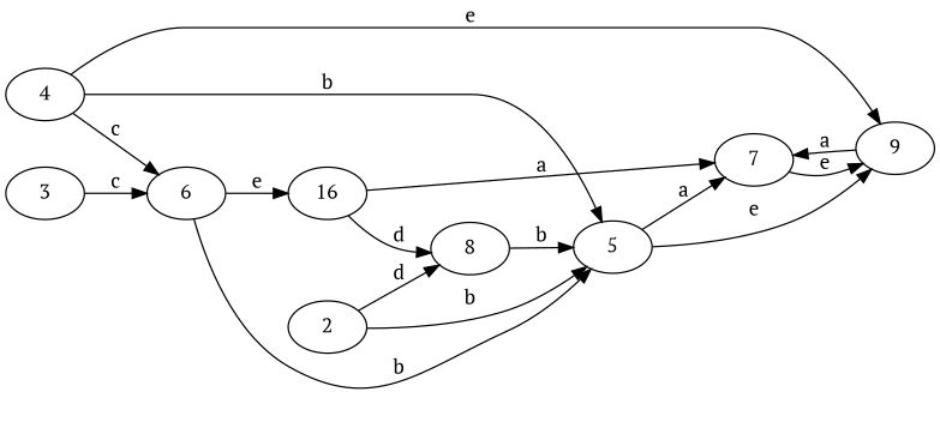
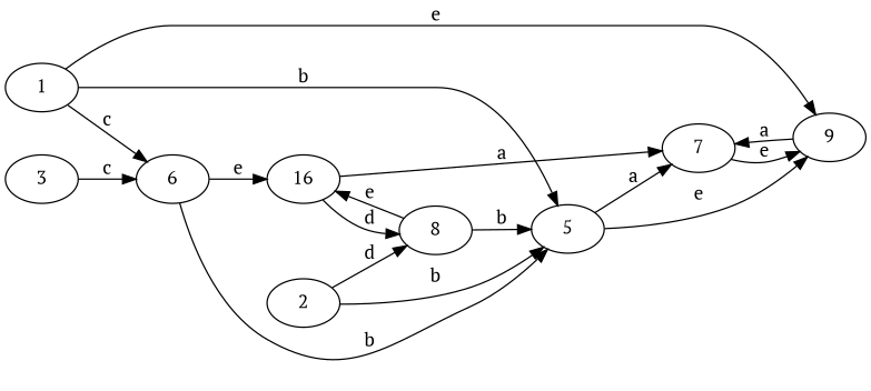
  strict digraph {
    fontname="PT Serif"
    rankdir=LR
    node [fontname="PT Serif"]
    edge [fontname="PT Serif"]
    3
    6
    5
    n4 [label=16]
    n5 [label=7]
    9
    8
-   1 [label=4]
+   1
    2
    3 -> 6 [label=c]
    6 -> 5 [label=b]
    6 -> n4 [label=e]
    5 -> n5 [label=a]
    5 -> 9 [label=e]
    n4 -> n5 [label=a]
    n4 -> 8 [label=d]
    n5 -> 9 [label=e]
    9 -> n5 [label=a]
    8 -> 5 [label=b]
+   8 -> n4 [label=e]
    1 -> 6 [label=c]
    1 -> 5 [label=b]
    1 -> 9 [label=e]
    2 -> 5 [label=b]
    2 -> 8 [label=d]
  }
